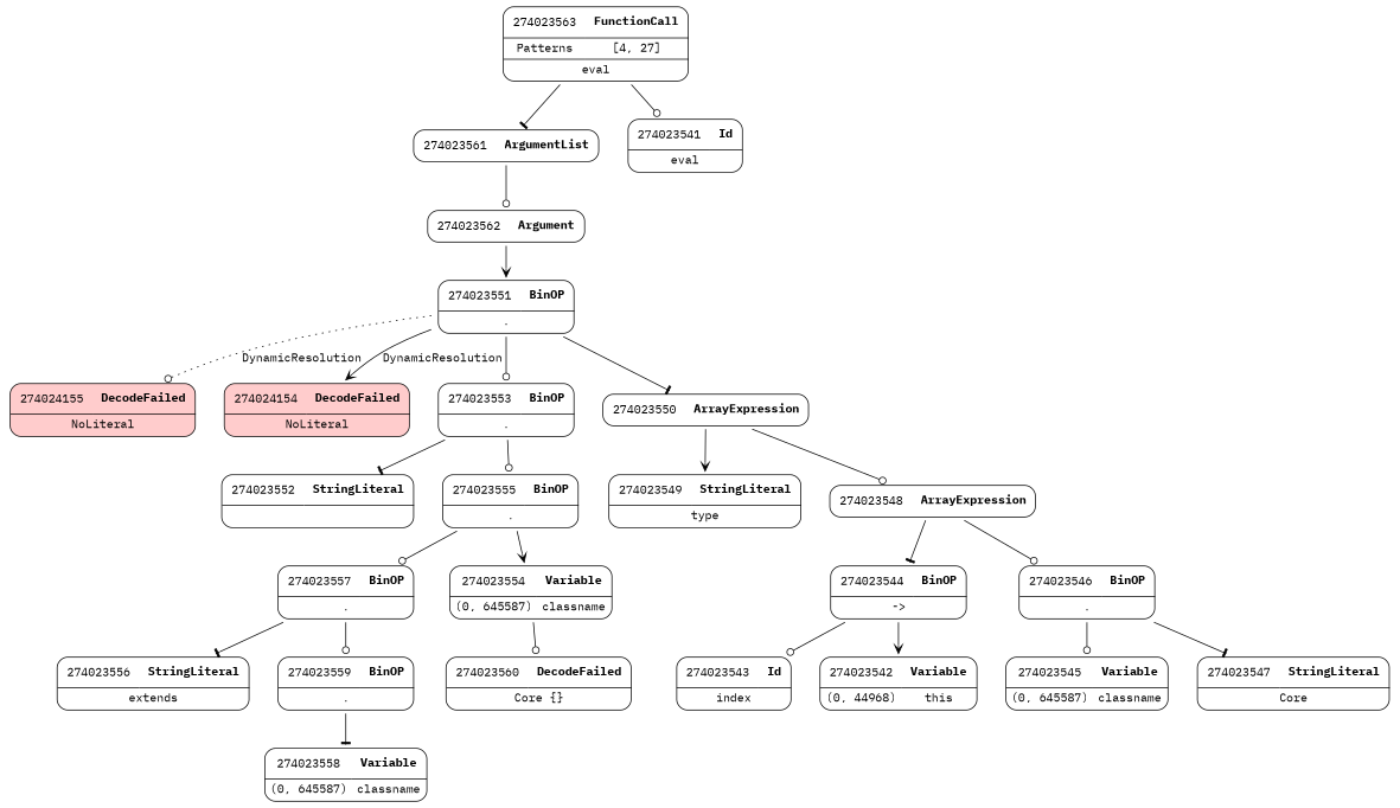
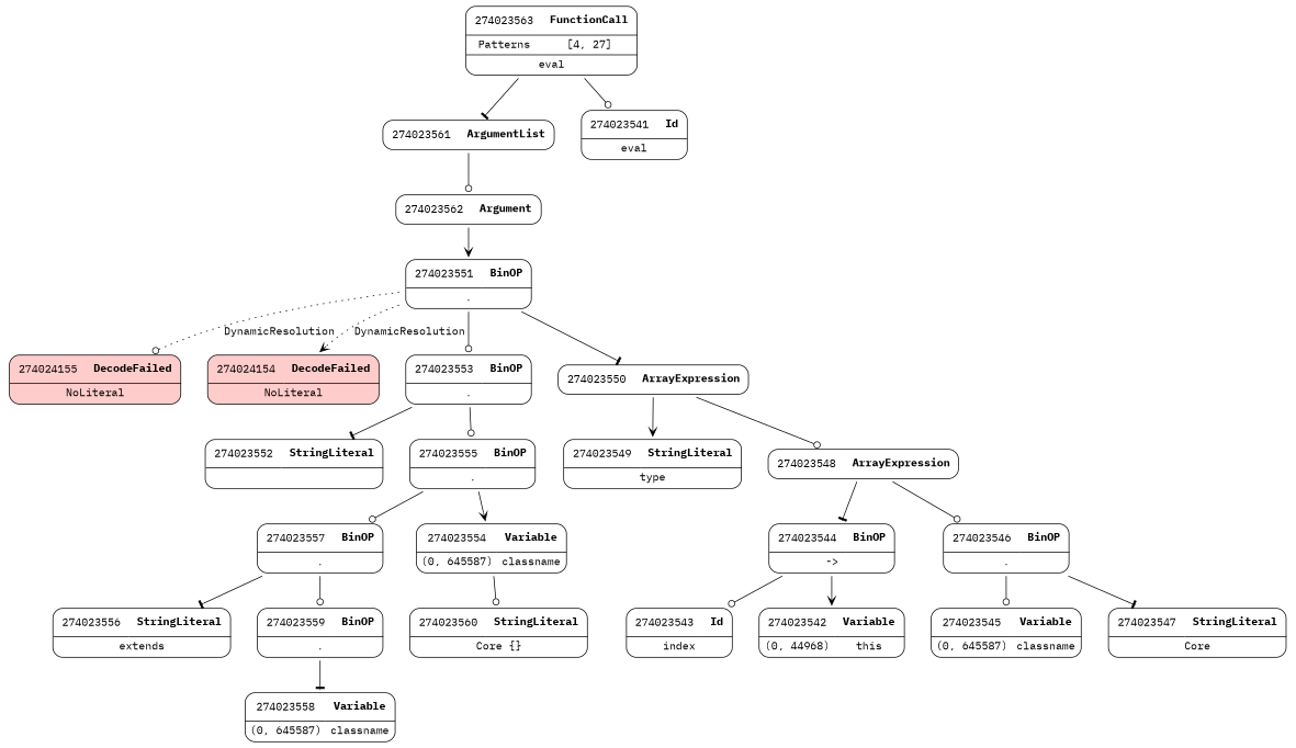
  digraph {
    fontname="IBM Plex Mono"
    node [fontname="IBM Plex Mono" shape=none]
    edge [arrowhead=odot fontname="IBM Plex Mono" weight=2]
    n1 [label=<<TABLE border='1' cellspacing='0' cellpadding='10' style='rounded' bgcolor='#FFCCCC' ><TR><TD border='0'>274024155</TD><TD border='0'><B>DecodeFailed</B></TD></TR><HR/><TR><TD border='0' cellpadding='5' colspan='2'>NoLiteral</TD></TR></TABLE>>]
    n2 [label=<<TABLE border='1' cellspacing='0' cellpadding='10' style='rounded' bgcolor='#FFCCCC' ><TR><TD border='0'>274024154</TD><TD border='0'><B>DecodeFailed</B></TD></TR><HR/><TR><TD border='0' cellpadding='5' colspan='2'>NoLiteral</TD></TR></TABLE>>]
    n3 [label=<<TABLE border='1' cellspacing='0' cellpadding='10' style='rounded' ><TR><TD border='0'>274023557</TD><TD border='0'><B>BinOP</B></TD></TR><HR/><TR><TD border='0' cellpadding='5' colspan='2'>.</TD></TR></TABLE>>]
    n4 [label=<<TABLE border='1' cellspacing='0' cellpadding='10' style='rounded' ><TR><TD border='0'>274023556</TD><TD border='0'><B>StringLiteral</B></TD></TR><HR/><TR><TD border='0' cellpadding='5' colspan='2'> extends </TD></TR></TABLE>>]
    n5 [label=<<TABLE border='1' cellspacing='0' cellpadding='10' style='rounded' ><TR><TD border='0'>274023559</TD><TD border='0'><B>BinOP</B></TD></TR><HR/><TR><TD border='0' cellpadding='5' colspan='2'>.</TD></TR></TABLE>>]
    n6 [label=<<TABLE border='1' cellspacing='0' cellpadding='10' style='rounded' ><TR><TD border='0'>274023558</TD><TD border='0'><B>Variable</B></TD></TR><HR/><TR><TD border='0' cellpadding='5'>(0, 645587)</TD><TD border='0' cellpadding='5'>classname</TD></TR></TABLE>>]
-   n7 [label=<<TABLE border='1' cellspacing='0' cellpadding='10' style='rounded' ><TR><TD border='0'>274023560</TD><TD border='0'><B>DecodeFailed</B></TD></TR><HR/><TR><TD border='0' cellpadding='5' colspan='2'>Core {}</TD></TR></TABLE>>]
+   n7 [label=<<TABLE border='1' cellspacing='0' cellpadding='10' style='rounded' ><TR><TD border='0'>274023560</TD><TD border='0'><B>StringLiteral</B></TD></TR><HR/><TR><TD border='0' cellpadding='5' colspan='2'>Core {}</TD></TR></TABLE>>]
    n8 [label=<<TABLE border='1' cellspacing='0' cellpadding='10' style='rounded' ><TR><TD border='0'>274023553</TD><TD border='0'><B>BinOP</B></TD></TR><HR/><TR><TD border='0' cellpadding='5' colspan='2'>.</TD></TR></TABLE>>]
    n9 [label=<<TABLE border='1' cellspacing='0' cellpadding='10' style='rounded' ><TR><TD border='0'>274023552</TD><TD border='0'><B>StringLiteral</B></TD></TR><HR/><TR><TD border='0' cellpadding='5' colspan='2'> </TD></TR></TABLE>>]
    n10 [label=<<TABLE border='1' cellspacing='0' cellpadding='10' style='rounded' ><TR><TD border='0'>274023555</TD><TD border='0'><B>BinOP</B></TD></TR><HR/><TR><TD border='0' cellpadding='5' colspan='2'>.</TD></TR></TABLE>>]
    n11 [label=<<TABLE border='1' cellspacing='0' cellpadding='10' style='rounded' ><TR><TD border='0'>274023554</TD><TD border='0'><B>Variable</B></TD></TR><HR/><TR><TD border='0' cellpadding='5'>(0, 645587)</TD><TD border='0' cellpadding='5'>classname</TD></TR></TABLE>>]
    n12 [label=<<TABLE border='1' cellspacing='0' cellpadding='10' style='rounded' ><TR><TD border='0'>274023561</TD><TD border='0'><B>ArgumentList</B></TD></TR></TABLE>>]
    n13 [label=<<TABLE border='1' cellspacing='0' cellpadding='10' style='rounded' ><TR><TD border='0'>274023562</TD><TD border='0'><B>Argument</B></TD></TR></TABLE>>]
    n14 [label=<<TABLE border='1' cellspacing='0' cellpadding='10' style='rounded' ><TR><TD border='0'>274023551</TD><TD border='0'><B>BinOP</B></TD></TR><HR/><TR><TD border='0' cellpadding='5' colspan='2'>.</TD></TR></TABLE>>]
    n15 [label=<<TABLE border='1' cellspacing='0' cellpadding='10' style='rounded' ><TR><TD border='0'>274023550</TD><TD border='0'><B>ArrayExpression</B></TD></TR></TABLE>>]
    n16 [label=<<TABLE border='1' cellspacing='0' cellpadding='10' style='rounded' ><TR><TD border='0'>274023563</TD><TD border='0'><B>FunctionCall</B></TD></TR><HR/><TR><TD border='0' cellpadding='5'>Patterns</TD><TD border='0' cellpadding='5'>[4, 27]</TD></TR><HR/><TR><TD border='0' cellpadding='5' colspan='2'>eval</TD></TR></TABLE>>]
    n17 [label=<<TABLE border='1' cellspacing='0' cellpadding='10' style='rounded' ><TR><TD border='0'>274023541</TD><TD border='0'><B>Id</B></TD></TR><HR/><TR><TD border='0' cellpadding='5' colspan='2'>eval</TD></TR></TABLE>>]
    n18 [label=<<TABLE border='1' cellspacing='0' cellpadding='10' style='rounded' ><TR><TD border='0'>274023549</TD><TD border='0'><B>StringLiteral</B></TD></TR><HR/><TR><TD border='0' cellpadding='5' colspan='2'>type</TD></TR></TABLE>>]
    n19 [label=<<TABLE border='1' cellspacing='0' cellpadding='10' style='rounded' ><TR><TD border='0'>274023548</TD><TD border='0'><B>ArrayExpression</B></TD></TR></TABLE>>]
    n20 [label=<<TABLE border='1' cellspacing='0' cellpadding='10' style='rounded' ><TR><TD border='0'>274023543</TD><TD border='0'><B>Id</B></TD></TR><HR/><TR><TD border='0' cellpadding='5' colspan='2'>index</TD></TR></TABLE>>]
    n21 [label=<<TABLE border='1' cellspacing='0' cellpadding='10' style='rounded' ><TR><TD border='0'>274023542</TD><TD border='0'><B>Variable</B></TD></TR><HR/><TR><TD border='0' cellpadding='5'>(0, 44968)</TD><TD border='0' cellpadding='5'>this</TD></TR></TABLE>>]
    n22 [label=<<TABLE border='1' cellspacing='0' cellpadding='10' style='rounded' ><TR><TD border='0'>274023544</TD><TD border='0'><B>BinOP</B></TD></TR><HR/><TR><TD border='0' cellpadding='5' colspan='2'>-&gt;</TD></TR></TABLE>>]
    n23 [label=<<TABLE border='1' cellspacing='0' cellpadding='10' style='rounded' ><TR><TD border='0'>274023546</TD><TD border='0'><B>BinOP</B></TD></TR><HR/><TR><TD border='0' cellpadding='5' colspan='2'>.</TD></TR></TABLE>>]
    n24 [label=<<TABLE border='1' cellspacing='0' cellpadding='10' style='rounded' ><TR><TD border='0'>274023545</TD><TD border='0'><B>Variable</B></TD></TR><HR/><TR><TD border='0' cellpadding='5'>(0, 645587)</TD><TD border='0' cellpadding='5'>classname</TD></TR></TABLE>>]
    n25 [label=<<TABLE border='1' cellspacing='0' cellpadding='10' style='rounded' ><TR><TD border='0'>274023547</TD><TD border='0'><B>StringLiteral</B></TD></TR><HR/><TR><TD border='0' cellpadding='5' colspan='2'>Core</TD></TR></TABLE>>]
    n3 -> n4 [arrowhead=tee]
    n3 -> n5
    n5 -> n6 [arrowhead=tee]
    n8 -> n9 [arrowhead=tee]
    n8 -> n10
    n10 -> n3
    n10 -> n11 [arrowhead=vee]
    n11 -> n7
    n12 -> n13
    n13 -> n14 [arrowhead=vee]
    n14 -> n1 [label=DynamicResolution style=dotted weight=""]
-   n14 -> n2 [arrowhead=vee label=DynamicResolution style=solid weight=""]
+   n14 -> n2 [arrowhead=vee label=DynamicResolution style=dotted weight=""]
    n14 -> n8
    n14 -> n15 [arrowhead=tee]
    n15 -> n18 [arrowhead=vee]
    n15 -> n19
    n16 -> n12 [arrowhead=tee]
    n16 -> n17
    n19 -> n22 [arrowhead=tee]
    n19 -> n23
    n22 -> n20
    n22 -> n21 [arrowhead=vee]
    n23 -> n24
    n23 -> n25 [arrowhead=tee]
  }
